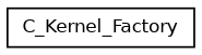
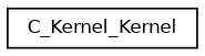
  digraph {
    rankdir=LR
-   n1 [color=black fillcolor=white fontname=Helvetica fontsize=10 height=0.2 label=C_Kernel_Factory shape=record style=filled width=0.4]
+   n1 [color=black fillcolor=white fontname=Helvetica fontsize=10 height=0.2 label=C_Kernel_Kernel shape=record style=filled width=0.4]
  }
